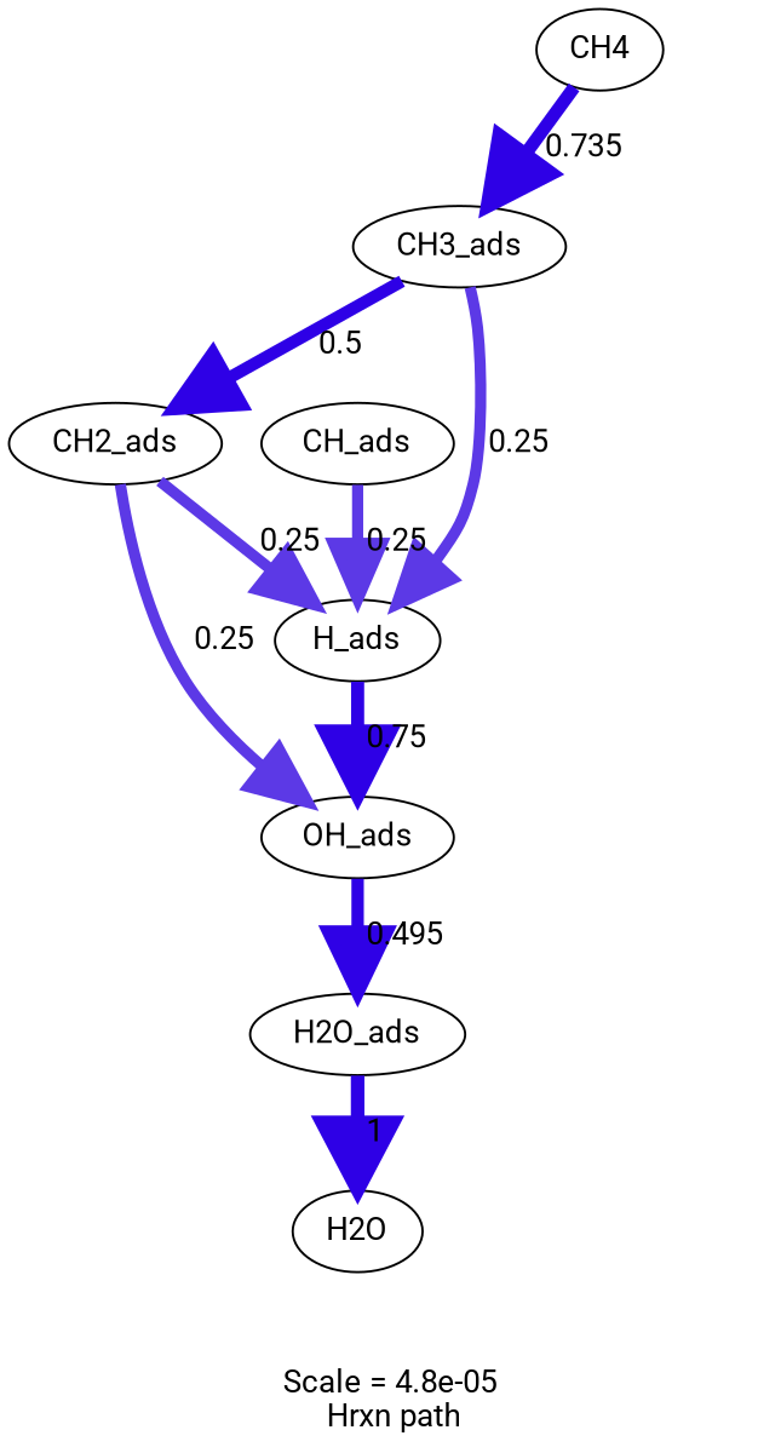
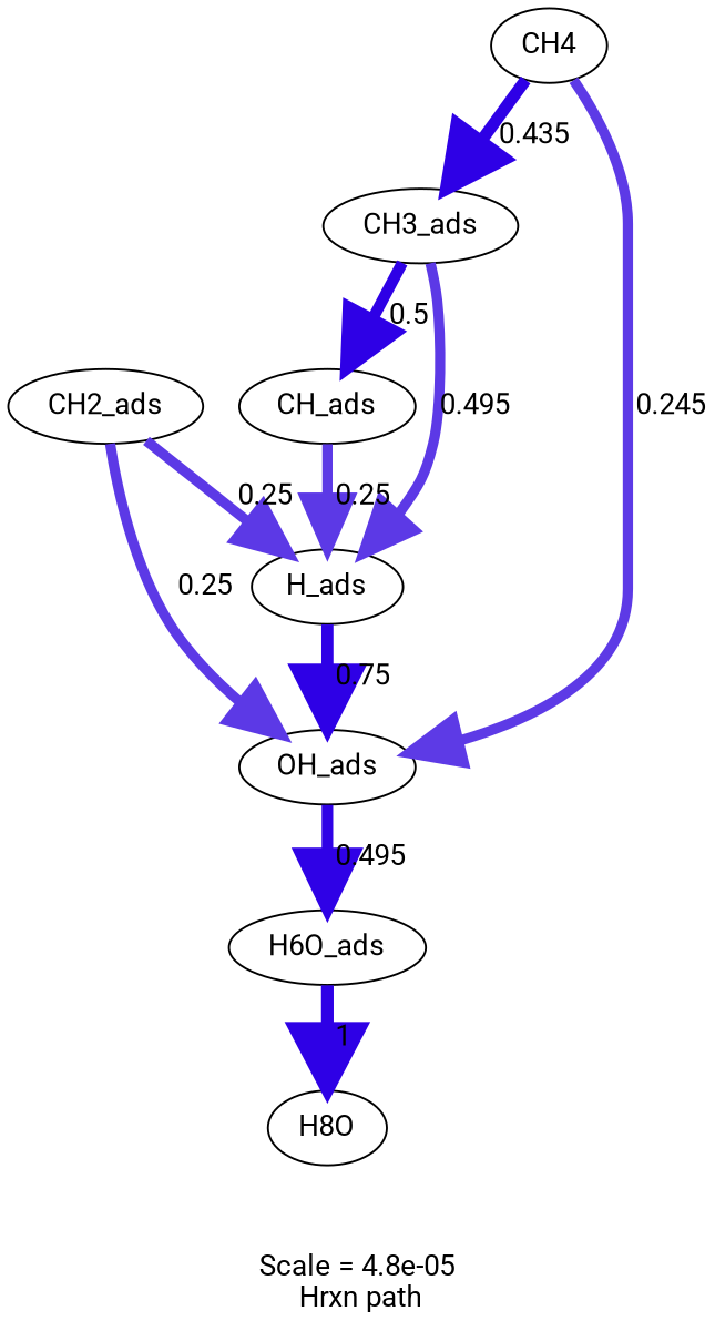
  digraph {
    fontname=Roboto
    label="Scale = 4.8e-05\l Hrxn path"
    node [fontname=Roboto]
    edge [arrowsize=2.48 color="0.7, 0.75, 0.9" fontname=Roboto style="setlinewidth(4.95)"]
    n1 [label=CH3_ads]
    n2 [label=H_ads]
    n3 [label=CH2_ads]
    n4 [label=OH_ads]
-   n5 [label=H2O_ads]
-   n6 [label=H2O]
+   n5 [label=H6O_ads]
+   n6 [label=H8O]
    n7 [label=CH_ads]
    n8 [label=CH4]
-   n1 -> n2 [label=" 0.25"]
-   n1 -> n3 [arrowsize=2.74 color="0.7, 1, 0.9" label=" 0.5" style="setlinewidth(5.48)"]
+   n1 -> n2 [label=" 0.495"]
+   n1 -> n7 [arrowsize=2.74 color="0.7, 1, 0.9" label=" 0.5" style="setlinewidth(5.48)"]
    n2 -> n4 [arrowsize=2.89 color="0.7, 1.25, 0.9" label=" 0.75" style="setlinewidth(5.78)"]
    n3 -> n2 [label=" 0.25"]
    n3 -> n4 [label=" 0.25"]
    n4 -> n5 [arrowsize=2.73 color="0.7, 0.995, 0.9" label=" 0.495" style="setlinewidth(5.47)"]
    n5 -> n6 [arrowsize=3 color="0.7, 1.5, 0.9" label=" 1" style="setlinewidth(6)"]
    n7 -> n2 [label=" 0.25"]
-   n8 -> n1 [arrowsize=2.88 color="0.7, 1.24, 0.9" label=" 0.735" style="setlinewidth(5.77)"]
+   n8 -> n1 [arrowsize=2.88 color="0.7, 1.24, 0.9" label=" 0.435" style="setlinewidth(5.77)"]
+   n8 -> n4 [arrowsize=2.47 color="0.7, 0.745, 0.9" label=" 0.245" style="setlinewidth(4.94)"]
  }
